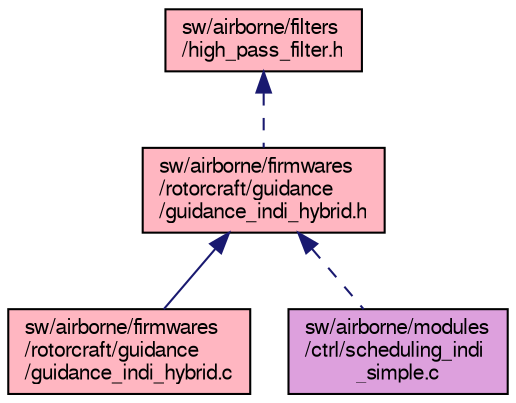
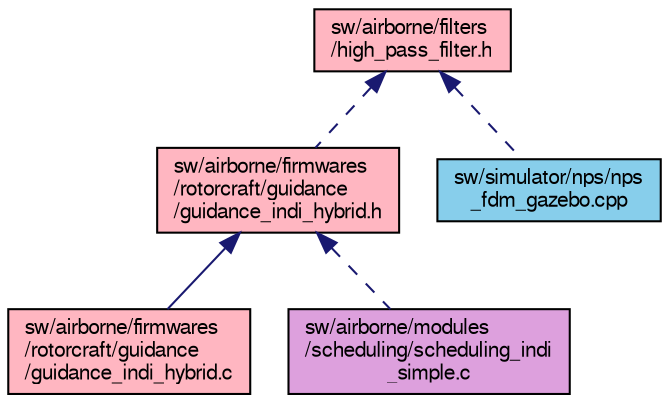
  digraph {
    node [color=black fillcolor=lightpink fontname=FreeSans fontsize=10 shape=record style=filled]
    edge [color=midnightblue dir=back fontname=FreeSans fontsize=10 labelfontname=FreeSans labelfontsize=10 style=dashed]
    n1 [fontcolor=black height=0.2 label="sw/airborne/filters\l/high_pass_filter.h" width=0.4]
    n2 [height=0.2 label="sw/airborne/firmwares\l/rotorcraft/guidance\l/guidance_indi_hybrid.h" width=0.4]
+   n3 [fillcolor=skyblue height=0.2 label="sw/simulator/nps/nps\l_fdm_gazebo.cpp" width=0.4]
    n4 [height=0.2 label="sw/airborne/firmwares\l/rotorcraft/guidance\l/guidance_indi_hybrid.c" width=0.4]
-   n5 [fillcolor=plum height=0.2 label="sw/airborne/modules\l/ctrl/scheduling_indi\l_simple.c" width=0.4]
+   n5 [fillcolor=plum height=0.2 label="sw/airborne/modules\l/scheduling/scheduling_indi\l_simple.c" width=0.4]
    n1 -> n2
+   n1 -> n3
    n2 -> n4 [style=solid]
    n2 -> n5
  }
